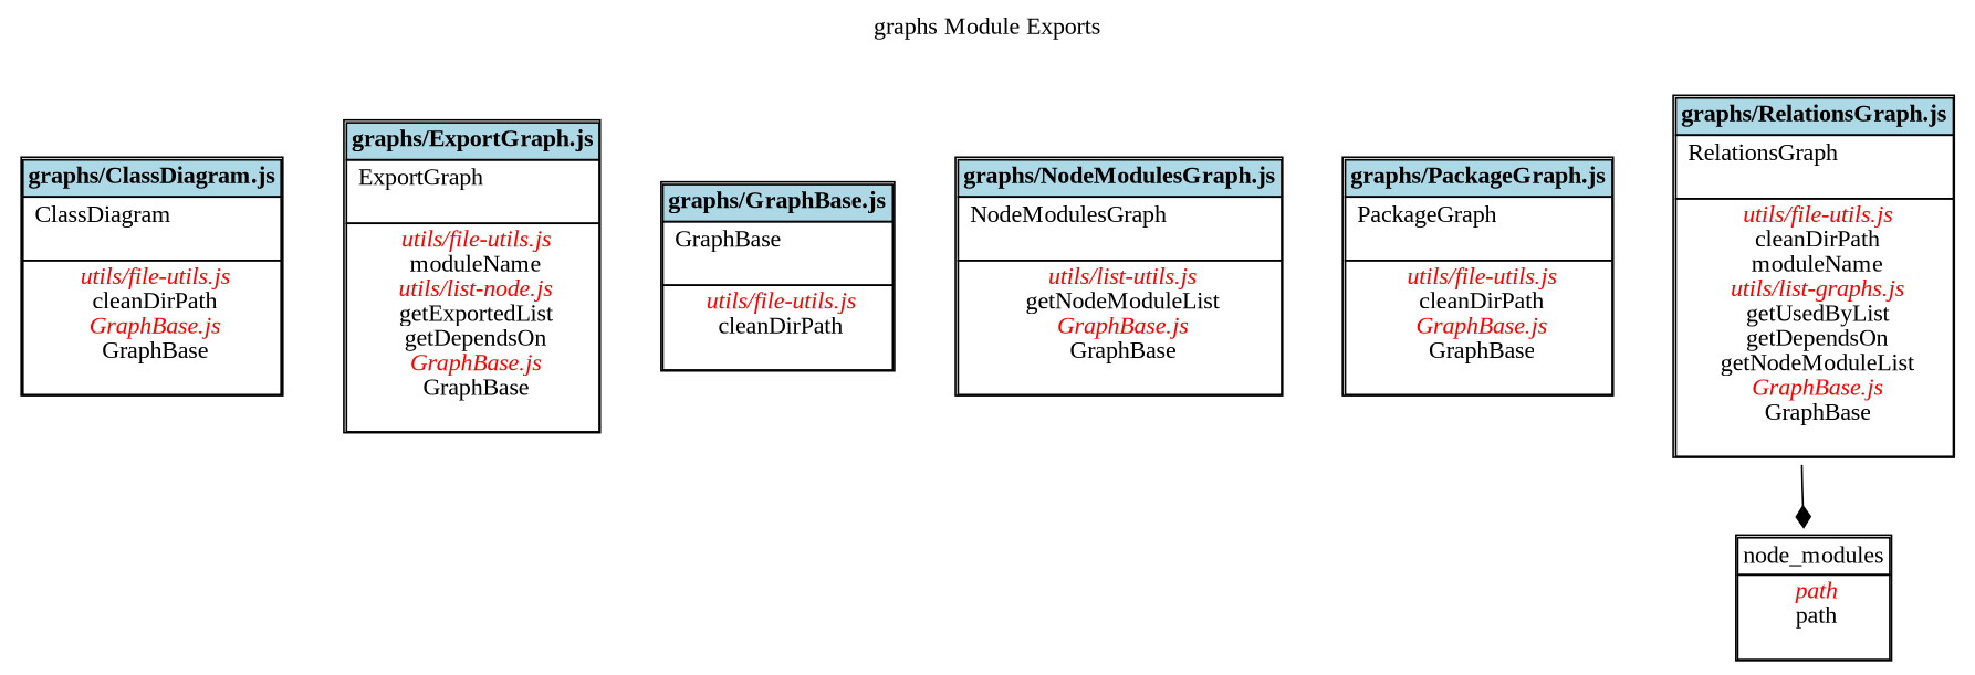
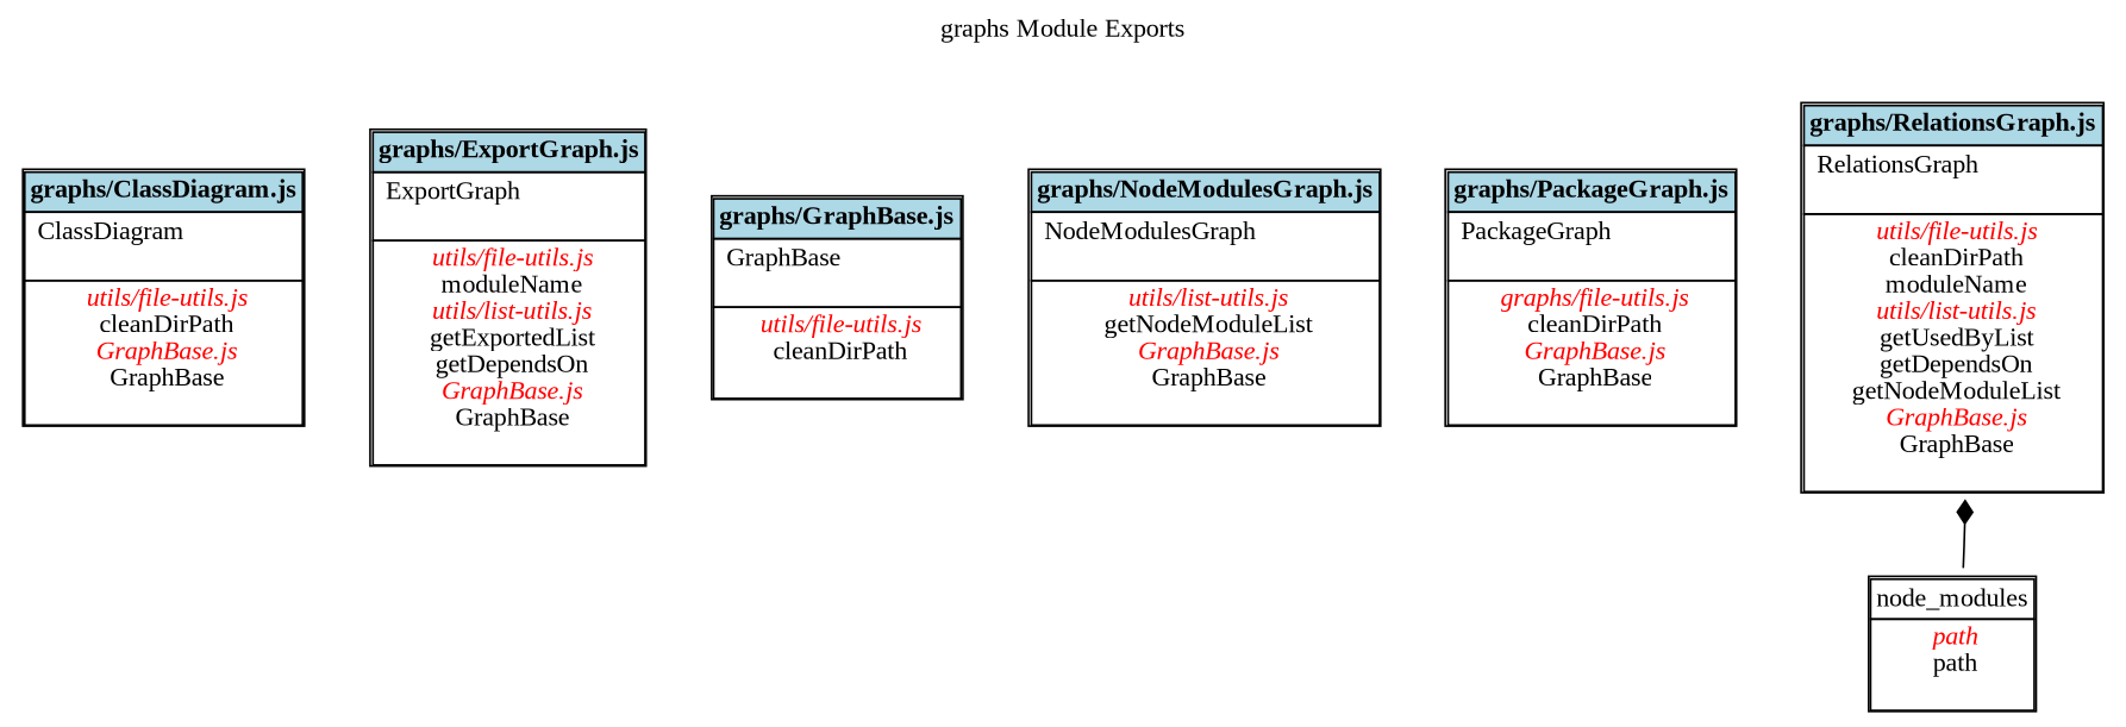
  digraph {
    label="graphs Module Exports"
    labelloc=t
    fontname="Liberation Serif"
    node [shape=none fontname="Liberation Serif"]
    n1 [label=<<TABLE cellspacing="0" cellborder="1" align="left"> <TR><TD bgcolor="lightblue" align="center"><B>graphs/ClassDiagram.js</B></TD></TR> <TR><TD align="left"> ClassDiagram<BR/> </TD></TR> <TR><TD align="center"> <font color="red"><I>utils/file-utils.js</I></font><BR/> cleanDirPath<BR/> <font color="red"><I>GraphBase.js</I></font><BR/> GraphBase<BR/> </TD></TR> </TABLE>>]
-   n2 [label=<<TABLE cellspacing="0" cellborder="1" align="left"> <TR><TD bgcolor="lightblue" align="center"><B>graphs/ExportGraph.js</B></TD></TR> <TR><TD align="left"> ExportGraph<BR/> </TD></TR> <TR><TD align="center"> <font color="red"><I>utils/file-utils.js</I></font><BR/> moduleName<BR/> <font color="red"><I>utils/list-node.js</I></font><BR/> getExportedList<BR/> getDependsOn<BR/> <font color="red"><I>GraphBase.js</I></font><BR/> GraphBase<BR/> </TD></TR> </TABLE>>]
+   n2 [label=<<TABLE cellspacing="0" cellborder="1" align="left"> <TR><TD bgcolor="lightblue" align="center"><B>graphs/ExportGraph.js</B></TD></TR> <TR><TD align="left"> ExportGraph<BR/> </TD></TR> <TR><TD align="center"> <font color="red"><I>utils/file-utils.js</I></font><BR/> moduleName<BR/> <font color="red"><I>utils/list-utils.js</I></font><BR/> getExportedList<BR/> getDependsOn<BR/> <font color="red"><I>GraphBase.js</I></font><BR/> GraphBase<BR/> </TD></TR> </TABLE>>]
    n3 [label=<<TABLE cellspacing="0" cellborder="1" align="left"> <TR><TD bgcolor="lightblue" align="center"><B>graphs/GraphBase.js</B></TD></TR> <TR><TD align="left"> GraphBase<BR/> </TD></TR> <TR><TD align="center"> <font color="red"><I>utils/file-utils.js</I></font><BR/> cleanDirPath<BR/> </TD></TR> </TABLE>>]
    n4 [label=<<TABLE cellspacing="0" cellborder="1" align="left"> <TR><TD bgcolor="lightblue" align="center"><B>graphs/NodeModulesGraph.js</B></TD></TR> <TR><TD align="left"> NodeModulesGraph<BR/> </TD></TR> <TR><TD align="center"> <font color="red"><I>utils/list-utils.js</I></font><BR/> getNodeModuleList<BR/> <font color="red"><I>GraphBase.js</I></font><BR/> GraphBase<BR/> </TD></TR> </TABLE>>]
-   n5 [label=<<TABLE cellspacing="0" cellborder="1" align="left"> <TR><TD bgcolor="lightblue" align="center"><B>graphs/PackageGraph.js</B></TD></TR> <TR><TD align="left"> PackageGraph<BR/> </TD></TR> <TR><TD align="center"> <font color="red"><I>utils/file-utils.js</I></font><BR/> cleanDirPath<BR/> <font color="red"><I>GraphBase.js</I></font><BR/> GraphBase<BR/> </TD></TR> </TABLE>>]
-   n6 [label=<<TABLE cellspacing="0" cellborder="1" align="left"> <TR><TD bgcolor="lightblue" align="center"><B>graphs/RelationsGraph.js</B></TD></TR> <TR><TD align="left"> RelationsGraph<BR/> </TD></TR> <TR><TD align="center"> <font color="red"><I>utils/file-utils.js</I></font><BR/> cleanDirPath<BR/> moduleName<BR/> <font color="red"><I>utils/list-graphs.js</I></font><BR/> getUsedByList<BR/> getDependsOn<BR/> getNodeModuleList<BR/> <font color="red"><I>GraphBase.js</I></font><BR/> GraphBase<BR/> </TD></TR> </TABLE>>]
+   n5 [label=<<TABLE cellspacing="0" cellborder="1" align="left"> <TR><TD bgcolor="lightblue" align="center"><B>graphs/PackageGraph.js</B></TD></TR> <TR><TD align="left"> PackageGraph<BR/> </TD></TR> <TR><TD align="center"> <font color="red"><I>graphs/file-utils.js</I></font><BR/> cleanDirPath<BR/> <font color="red"><I>GraphBase.js</I></font><BR/> GraphBase<BR/> </TD></TR> </TABLE>>]
+   n6 [label=<<TABLE cellspacing="0" cellborder="1" align="left"> <TR><TD bgcolor="lightblue" align="center"><B>graphs/RelationsGraph.js</B></TD></TR> <TR><TD align="left"> RelationsGraph<BR/> </TD></TR> <TR><TD align="center"> <font color="red"><I>utils/file-utils.js</I></font><BR/> cleanDirPath<BR/> moduleName<BR/> <font color="red"><I>utils/list-utils.js</I></font><BR/> getUsedByList<BR/> getDependsOn<BR/> getNodeModuleList<BR/> <font color="red"><I>GraphBase.js</I></font><BR/> GraphBase<BR/> </TD></TR> </TABLE>>]
    n7 [label=<<TABLE cellspacing="0" cellborder="1" align="left"> <TR><TD>node_modules</TD></TR> <TR><TD align="center"> <font color="red"><I>path</I></font><BR/> path<BR/> </TD></TR> </TABLE>>]
-   n6 -> n7 [arrowhead=diamond fontname="Liberation Serif"]
+   n7 -> n6 [arrowhead=diamond fontname="Liberation Serif"]
  }
